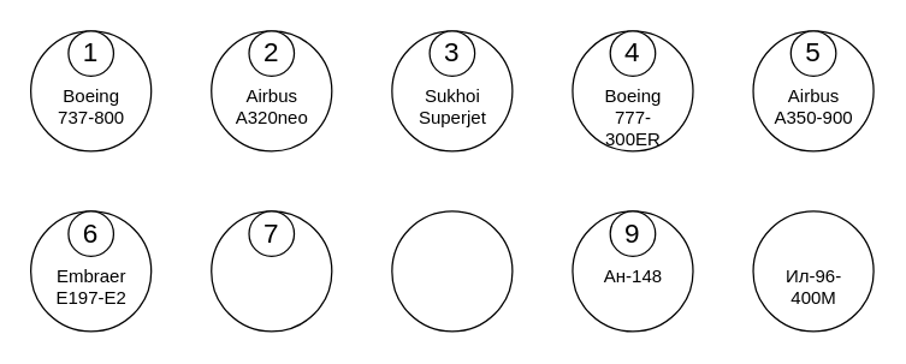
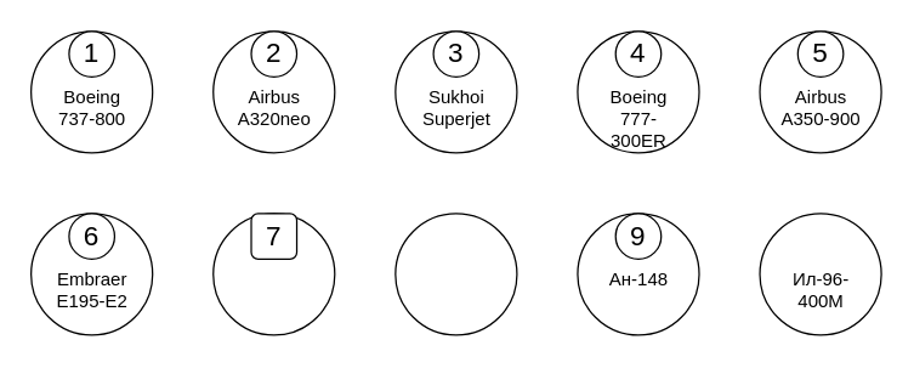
  <mxCell id="0" />
  <mxCell id="1" parent="0" />
  <mxCell id="2" value="" style="group" parent="1" vertex="1" connectable="0"><mxGeometry x="20" y="20" width="80" height="80" as="geometry" /></mxCell>
  <mxCell id="3" value="" style="ellipse;whiteSpace=wrap;html=1;aspect=fixed;strokeColor=light-dark(#000000,#000000);fillColor=light-dark(#FFFFFF,#FFFFFF);" parent="2" vertex="1"><mxGeometry width="80" height="80" as="geometry" /></mxCell>
  <mxCell id="4" value="&lt;span style=&quot;color: light-dark(rgb(0, 0, 0), rgb(0, 0, 0));&quot;&gt;&lt;font style=&quot;font-size: 18px;&quot;&gt;1&lt;/font&gt;&lt;/span&gt;" style="ellipse;whiteSpace=wrap;html=1;aspect=fixed;fillColor=light-dark(#FFFFFF,#FFFFFF);strokeColor=light-dark(#000000,#000000);" parent="2" vertex="1"><mxGeometry x="25" width="30" height="30" as="geometry" /></mxCell>
  <mxCell id="5" value="Boeing 737-800" style="text;whiteSpace=wrap;fontColor=light-dark(#000000,#000000);align=center;" parent="2" vertex="1"><mxGeometry x="12.5" y="30" width="55" height="40" as="geometry" /></mxCell>
  <mxCell id="6" value="" style="group" parent="1" vertex="1" connectable="0"><mxGeometry x="140" y="20" width="80" height="80" as="geometry" /></mxCell>
  <mxCell id="7" value="" style="ellipse;whiteSpace=wrap;html=1;aspect=fixed;strokeColor=light-dark(#000000,#000000);fillColor=light-dark(#FFFFFF,#FFFFFF);" parent="6" vertex="1"><mxGeometry width="80" height="80" as="geometry" /></mxCell>
  <mxCell id="8" value="&lt;span style=&quot;color: light-dark(rgb(0, 0, 0), rgb(0, 0, 0));&quot;&gt;&lt;font style=&quot;font-size: 18px;&quot;&gt;2&lt;/font&gt;&lt;/span&gt;" style="ellipse;whiteSpace=wrap;html=1;aspect=fixed;fillColor=light-dark(#FFFFFF,#FFFFFF);strokeColor=light-dark(#000000,#000000);" parent="6" vertex="1"><mxGeometry x="25" width="30" height="30" as="geometry" /></mxCell>
  <mxCell id="9" value="Airbus A320neo" style="text;whiteSpace=wrap;fontColor=light-dark(#000000,#000000);align=center;" parent="6" vertex="1"><mxGeometry x="12.5" y="30" width="55" height="40" as="geometry" /></mxCell>
  <mxCell id="10" value="" style="group" parent="1" vertex="1" connectable="0"><mxGeometry x="260" y="20" width="80" height="80" as="geometry" /></mxCell>
  <mxCell id="11" value="" style="ellipse;whiteSpace=wrap;html=1;aspect=fixed;strokeColor=light-dark(#000000,#000000);fillColor=light-dark(#FFFFFF,#FFFFFF);" parent="10" vertex="1"><mxGeometry width="80" height="80" as="geometry" /></mxCell>
  <mxCell id="12" value="&lt;span style=&quot;color: light-dark(rgb(0, 0, 0), rgb(0, 0, 0));&quot;&gt;&lt;font style=&quot;font-size: 18px;&quot;&gt;3&lt;/font&gt;&lt;/span&gt;" style="ellipse;whiteSpace=wrap;html=1;aspect=fixed;fillColor=light-dark(#FFFFFF,#FFFFFF);strokeColor=light-dark(#000000,#000000);" parent="10" vertex="1"><mxGeometry x="25" width="30" height="30" as="geometry" /></mxCell>
  <mxCell id="13" value="Sukhoi Superjet" style="text;whiteSpace=wrap;fontColor=light-dark(#000000,#000000);align=center;" parent="10" vertex="1"><mxGeometry x="12.5" y="30" width="55" height="40" as="geometry" /></mxCell>
  <mxCell id="14" value="" style="group" parent="1" vertex="1" connectable="0"><mxGeometry x="380" y="20" width="80" height="80" as="geometry" /></mxCell>
  <mxCell id="15" value="" style="ellipse;whiteSpace=wrap;html=1;aspect=fixed;strokeColor=light-dark(#000000,#000000);fillColor=light-dark(#FFFFFF,#FFFFFF);" parent="14" vertex="1"><mxGeometry width="80" height="80" as="geometry" /></mxCell>
  <mxCell id="16" value="&lt;span style=&quot;color: light-dark(rgb(0, 0, 0), rgb(0, 0, 0));&quot;&gt;&lt;font style=&quot;font-size: 18px;&quot;&gt;4&lt;/font&gt;&lt;/span&gt;" style="ellipse;whiteSpace=wrap;html=1;aspect=fixed;fillColor=light-dark(#FFFFFF,#FFFFFF);strokeColor=light-dark(#000000,#000000);" parent="14" vertex="1"><mxGeometry x="25" width="30" height="30" as="geometry" /></mxCell>
  <mxCell id="17" value="Boeing 777-300ER" style="text;whiteSpace=wrap;fontColor=light-dark(#000000,#000000);align=center;" parent="14" vertex="1"><mxGeometry x="12.5" y="30" width="55" height="40" as="geometry" /></mxCell>
  <mxCell id="18" value="" style="group" parent="1" vertex="1" connectable="0"><mxGeometry x="500" y="20" width="80" height="80" as="geometry" /></mxCell>
  <mxCell id="19" value="" style="ellipse;whiteSpace=wrap;html=1;aspect=fixed;strokeColor=light-dark(#000000,#000000);fillColor=light-dark(#FFFFFF,#FFFFFF);" parent="18" vertex="1"><mxGeometry width="80" height="80" as="geometry" /></mxCell>
  <mxCell id="20" value="&lt;span style=&quot;color: light-dark(rgb(0, 0, 0), rgb(0, 0, 0));&quot;&gt;&lt;font style=&quot;font-size: 18px;&quot;&gt;5&lt;/font&gt;&lt;/span&gt;" style="ellipse;whiteSpace=wrap;html=1;aspect=fixed;fillColor=light-dark(#FFFFFF,#FFFFFF);strokeColor=light-dark(#000000,#000000);" parent="18" vertex="1"><mxGeometry x="25" width="30" height="30" as="geometry" /></mxCell>
  <mxCell id="21" value="Airbus A350-900" style="text;whiteSpace=wrap;fontColor=light-dark(#000000,#000000);align=center;" parent="18" vertex="1"><mxGeometry x="12.5" y="30" width="55" height="40" as="geometry" /></mxCell>
  <mxCell id="22" value="" style="group" parent="1" vertex="1" connectable="0"><mxGeometry x="20" y="140" width="80" height="80" as="geometry" /></mxCell>
  <mxCell id="23" value="" style="ellipse;whiteSpace=wrap;html=1;aspect=fixed;strokeColor=light-dark(#000000,#000000);fillColor=light-dark(#FFFFFF,#FFFFFF);" parent="22" vertex="1"><mxGeometry width="80" height="80" as="geometry" /></mxCell>
  <mxCell id="24" value="&lt;span style=&quot;color: light-dark(rgb(0, 0, 0), rgb(0, 0, 0));&quot;&gt;&lt;font style=&quot;font-size: 18px;&quot;&gt;6&lt;/font&gt;&lt;/span&gt;" style="ellipse;whiteSpace=wrap;html=1;aspect=fixed;fillColor=light-dark(#FFFFFF,#FFFFFF);strokeColor=light-dark(#000000,#000000);" parent="22" vertex="1"><mxGeometry x="25" width="30" height="30" as="geometry" /></mxCell>
- <mxCell id="25" value="Embraer E197-E2" style="text;whiteSpace=wrap;fontColor=light-dark(#000000,#000000);align=center;" parent="22" vertex="1"><mxGeometry x="12.5" y="30" width="55" height="40" as="geometry" /></mxCell>
+ <mxCell id="25" value="Embraer E195-E2" style="text;whiteSpace=wrap;fontColor=light-dark(#000000,#000000);align=center;" parent="22" vertex="1"><mxGeometry x="12.5" y="30" width="55" height="40" as="geometry" /></mxCell>
  <mxCell id="26" value="" style="group" parent="1" vertex="1" connectable="0"><mxGeometry x="140" y="140" width="80" height="80" as="geometry" /></mxCell>
  <mxCell id="27" value="" style="ellipse;whiteSpace=wrap;html=1;aspect=fixed;strokeColor=light-dark(#000000,#000000);fillColor=light-dark(#FFFFFF,#FFFFFF);" parent="26" vertex="1"><mxGeometry width="80" height="80" as="geometry" /></mxCell>
- <mxCell id="28" value="&lt;span style=&quot;color: light-dark(rgb(0, 0, 0), rgb(0, 0, 0));&quot;&gt;&lt;font style=&quot;font-size: 18px;&quot;&gt;7&lt;/font&gt;&lt;/span&gt;" style="ellipse;whiteSpace=wrap;html=1;aspect=fixed;fillColor=light-dark(#FFFFFF,#FFFFFF);strokeColor=light-dark(#000000,#000000);" parent="26" vertex="1"><mxGeometry x="25" width="30" height="30" as="geometry" /></mxCell>
+ <mxCell id="28" value="&lt;span style=&quot;color: light-dark(rgb(0, 0, 0), rgb(0, 0, 0));&quot;&gt;&lt;font style=&quot;font-size: 18px;&quot;&gt;7&lt;/font&gt;&lt;/span&gt;" style="whiteSpace=wrap;html=1;aspect=fixed;fillColor=light-dark(#FFFFFF,#FFFFFF);strokeColor=light-dark(#000000,#000000);rounded=1;" parent="26" vertex="1"><mxGeometry x="25" width="30" height="30" as="geometry" /></mxCell>
  <mxCell id="29" value="" style="group" parent="1" vertex="1" connectable="0"><mxGeometry x="260" y="140" width="80" height="80" as="geometry" /></mxCell>
  <mxCell id="30" value="" style="ellipse;whiteSpace=wrap;html=1;aspect=fixed;strokeColor=light-dark(#000000,#000000);fillColor=light-dark(#FFFFFF,#FFFFFF);" parent="29" vertex="1"><mxGeometry width="80" height="80" as="geometry" /></mxCell>
  <mxCell id="31" value="" style="group" parent="1" vertex="1" connectable="0"><mxGeometry x="380" y="140" width="80" height="80" as="geometry" /></mxCell>
  <mxCell id="32" value="" style="ellipse;whiteSpace=wrap;html=1;aspect=fixed;strokeColor=light-dark(#000000,#000000);fillColor=light-dark(#FFFFFF,#FFFFFF);" parent="31" vertex="1"><mxGeometry width="80" height="80" as="geometry" /></mxCell>
  <mxCell id="33" value="&lt;span style=&quot;color: light-dark(rgb(0, 0, 0), rgb(0, 0, 0));&quot;&gt;&lt;font style=&quot;font-size: 18px;&quot;&gt;9&lt;/font&gt;&lt;/span&gt;" style="ellipse;whiteSpace=wrap;html=1;aspect=fixed;fillColor=light-dark(#FFFFFF,#FFFFFF);strokeColor=light-dark(#000000,#000000);" parent="31" vertex="1"><mxGeometry x="25" width="30" height="30" as="geometry" /></mxCell>
  <mxCell id="34" value="Ан-148" style="text;whiteSpace=wrap;fontColor=light-dark(#000000,#000000);align=center;" parent="31" vertex="1"><mxGeometry x="12.5" y="30" width="55" height="40" as="geometry" /></mxCell>
  <mxCell id="35" value="" style="group" parent="1" vertex="1" connectable="0"><mxGeometry x="500" y="140" width="80" height="80" as="geometry" /></mxCell>
  <mxCell id="36" value="" style="ellipse;whiteSpace=wrap;html=1;aspect=fixed;strokeColor=light-dark(#000000,#000000);fillColor=light-dark(#FFFFFF,#FFFFFF);" parent="35" vertex="1"><mxGeometry width="80" height="80" as="geometry" /></mxCell>
  <mxCell id="37" value="Ил-96-400М" style="text;whiteSpace=wrap;fontColor=light-dark(#000000,#000000);align=center;" parent="35" vertex="1"><mxGeometry x="12.5" y="30" width="55" height="40" as="geometry" /></mxCell>
